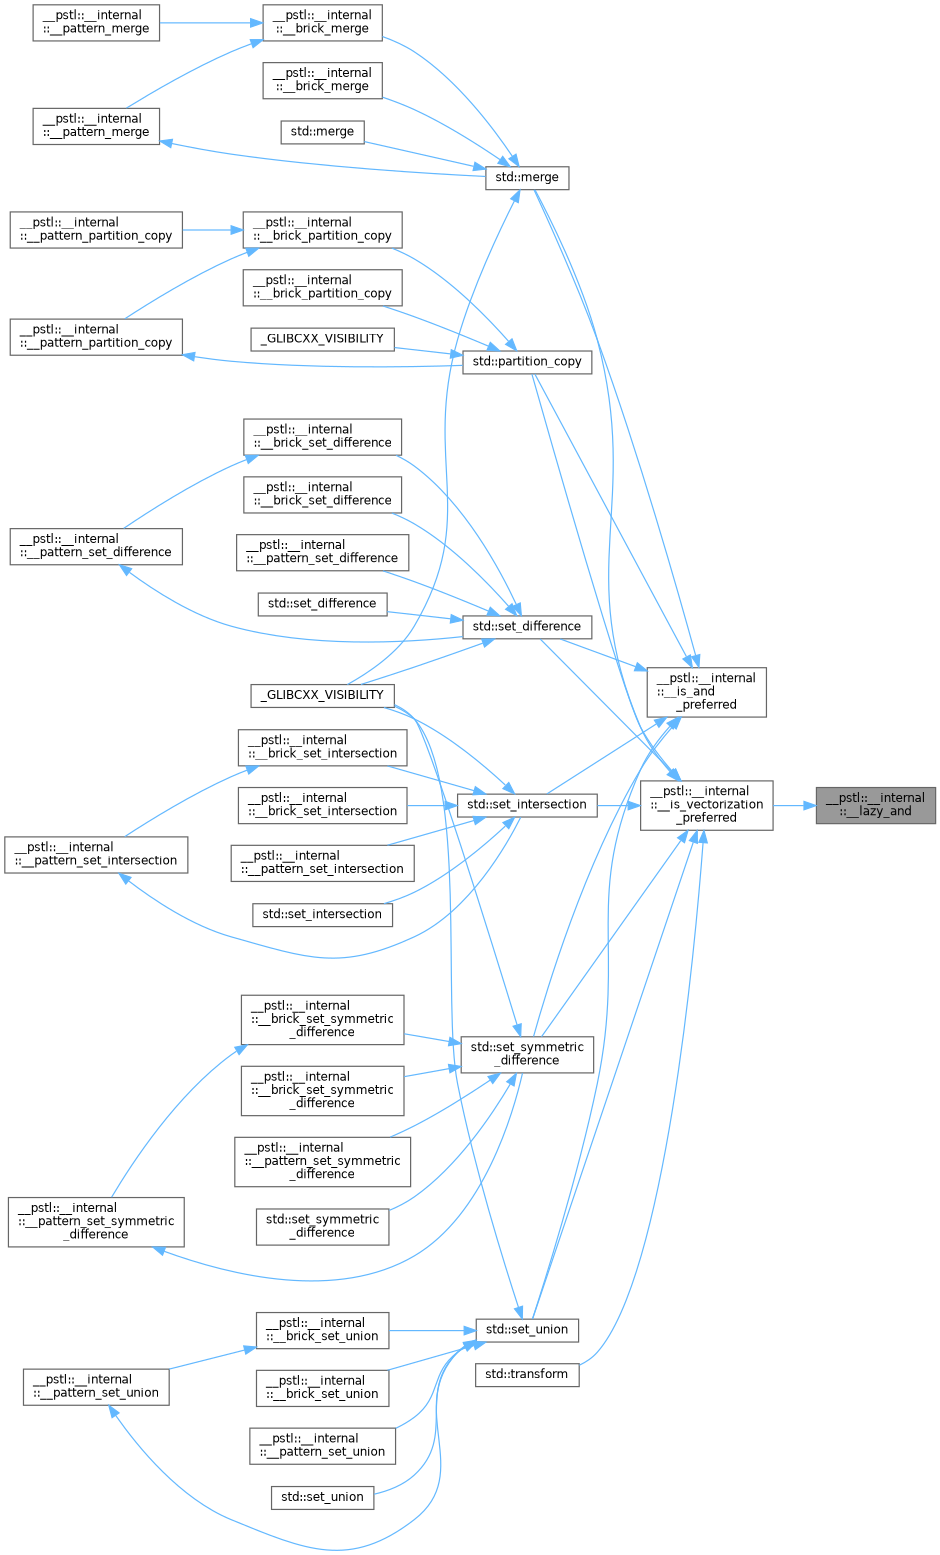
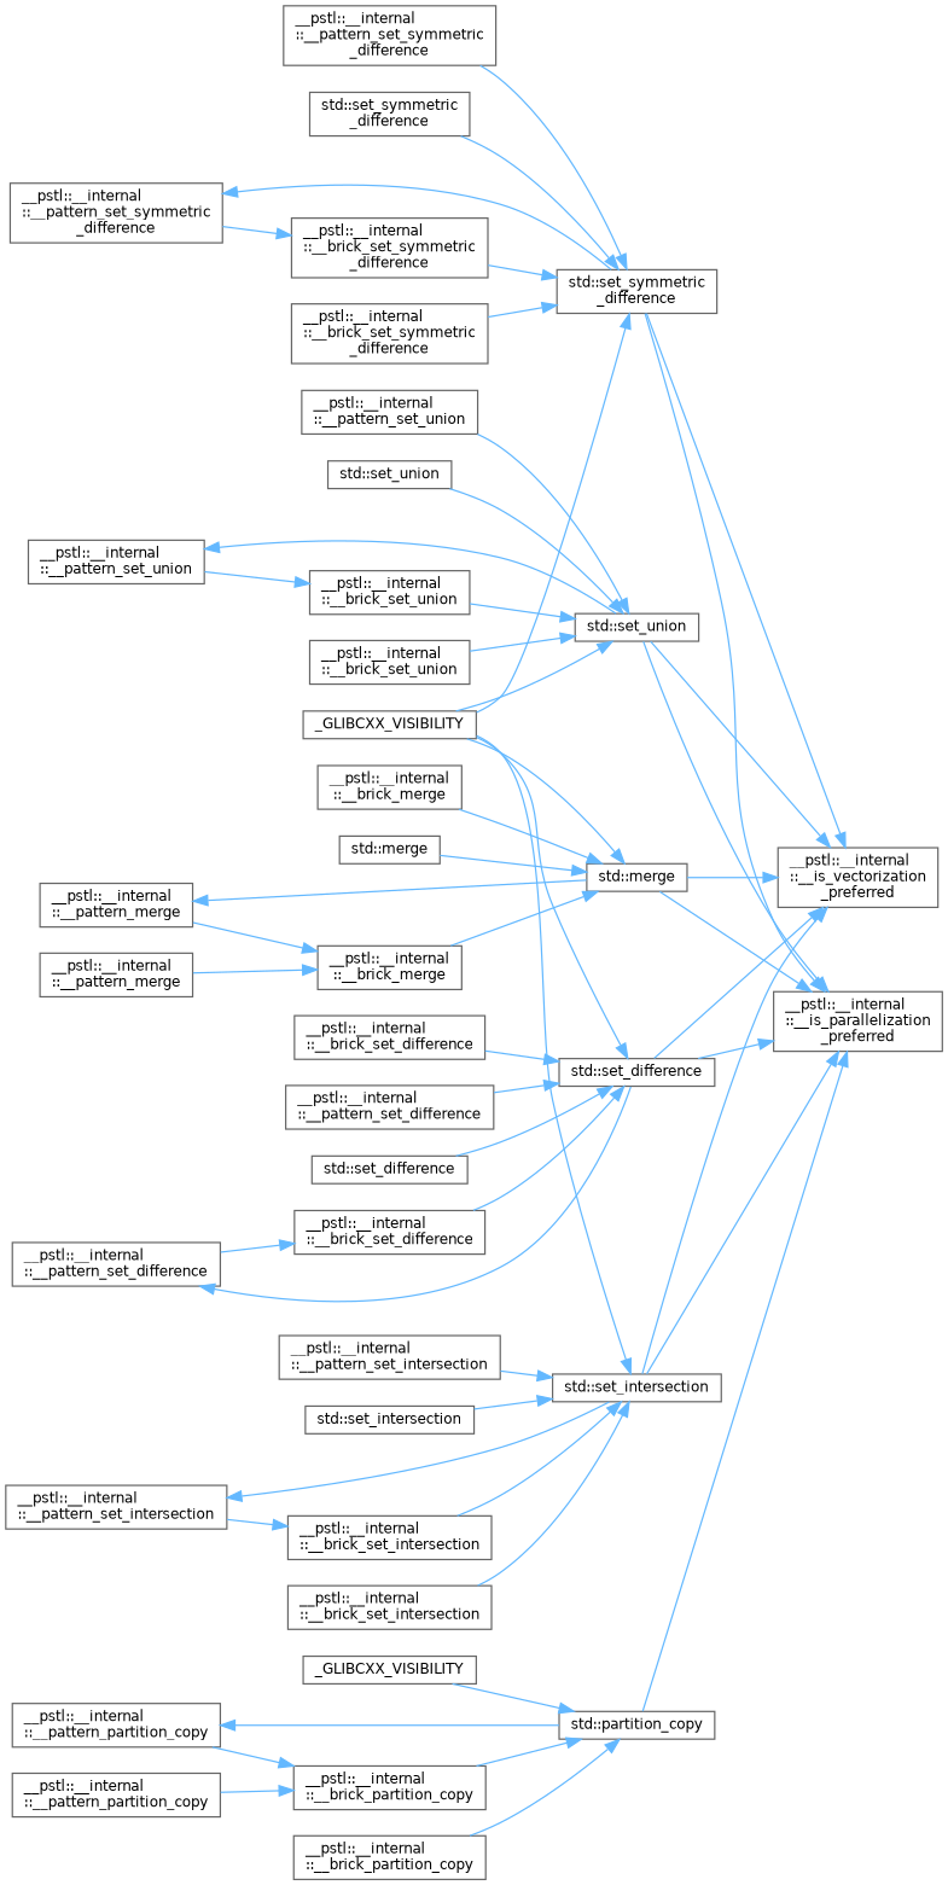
  digraph {
    rankdir=RL
    node [color=grey40 fillcolor=white fontname=Helvetica fontsize=10 shape=box style=filled]
    edge [color=steelblue1 dir=back fontname=Helvetica fontsize=10 labelfontname=Helvetica labelfontsize=10 style=solid]
-   n1 [color=gray40 fillcolor=grey60 fontcolor=black height=0.2 label="__pstl::__internal\l::__lazy_and" width=0.4]
    n2 [height=0.2 label="__pstl::__internal\l::__is_vectorization\l_preferred" width=0.4]
-   n3 [height=0.2 label="__pstl::__internal\l::__is_and\l_preferred" width=0.4]
+   n3 [height=0.2 label="__pstl::__internal\l::__is_parallelization\l_preferred" width=0.4]
    n4 [height=0.2 label="std::merge" width=0.4]
    n5 [height=0.2 label="std::partition_copy" width=0.4]
    n6 [height=0.2 label="std::set_difference" width=0.4]
    n7 [height=0.2 label="std::set_intersection" width=0.4]
    n8 [height=0.2 label="std::set_symmetric\l_difference" width=0.4]
    n9 [height=0.2 label="std::set_union" width=0.4]
-   n10 [height=0.2 label="std::transform" width=0.4]
    n11 [height=0.2 label="__pstl::__internal\l::__brick_merge" width=0.4]
    n12 [height=0.2 label="__pstl::__internal\l::__brick_merge" width=0.4]
    n13 [height=0.2 label=_GLIBCXX_VISIBILITY width=0.4]
    n14 [height=0.2 label="std::merge" width=0.4]
    n15 [height=0.2 label="__pstl::__internal\l::__brick_partition_copy" width=0.4]
    n16 [height=0.2 label="__pstl::__internal\l::__brick_partition_copy" width=0.4]
    n17 [height=0.2 label=_GLIBCXX_VISIBILITY width=0.4]
    n18 [height=0.2 label="__pstl::__internal\l::__brick_set_difference" width=0.4]
    n19 [height=0.2 label="__pstl::__internal\l::__brick_set_difference" width=0.4]
    n20 [height=0.2 label="__pstl::__internal\l::__pattern_set_difference" width=0.4]
    n21 [height=0.2 label="std::set_difference" width=0.4]
    n22 [height=0.2 label="__pstl::__internal\l::__brick_set_intersection" width=0.4]
    n23 [height=0.2 label="__pstl::__internal\l::__brick_set_intersection" width=0.4]
    n24 [height=0.2 label="__pstl::__internal\l::__pattern_set_intersection" width=0.4]
    n25 [height=0.2 label="std::set_intersection" width=0.4]
    n26 [height=0.2 label="__pstl::__internal\l::__brick_set_symmetric\l_difference" width=0.4]
    n27 [height=0.2 label="__pstl::__internal\l::__brick_set_symmetric\l_difference" width=0.4]
    n28 [height=0.2 label="__pstl::__internal\l::__pattern_set_symmetric\l_difference" width=0.4]
    n29 [height=0.2 label="std::set_symmetric\l_difference" width=0.4]
    n30 [height=0.2 label="__pstl::__internal\l::__brick_set_union" width=0.4]
    n31 [height=0.2 label="__pstl::__internal\l::__brick_set_union" width=0.4]
    n32 [height=0.2 label="__pstl::__internal\l::__pattern_set_union" width=0.4]
    n33 [height=0.2 label="std::set_union" width=0.4]
    n34 [height=0.2 label="__pstl::__internal\l::__pattern_merge" width=0.4]
    n35 [height=0.2 label="__pstl::__internal\l::__pattern_merge" width=0.4]
    n36 [height=0.2 label="__pstl::__internal\l::__pattern_partition_copy" width=0.4]
    n37 [height=0.2 label="__pstl::__internal\l::__pattern_partition_copy" width=0.4]
    n38 [height=0.2 label="__pstl::__internal\l::__pattern_set_difference" width=0.4]
    n39 [height=0.2 label="__pstl::__internal\l::__pattern_set_intersection" width=0.4]
    n40 [height=0.2 label="__pstl::__internal\l::__pattern_set_symmetric\l_difference" width=0.4]
    n41 [height=0.2 label="__pstl::__internal\l::__pattern_set_union" width=0.4]
-   n1 -> n2
    n2 -> n4
-   n2 -> n5
    n2 -> n6
    n2 -> n7
    n2 -> n8
    n2 -> n9
-   n2 -> n10
    n3 -> n4
    n3 -> n5
    n3 -> n6
    n3 -> n7
    n3 -> n8
    n3 -> n9
    n4 -> n11
    n4 -> n12
    n4 -> n13
    n4 -> n14
    n5 -> n15
    n5 -> n16
    n5 -> n17
    n6 -> n13
    n6 -> n18
    n6 -> n19
    n6 -> n20
    n6 -> n21
    n7 -> n13
    n7 -> n22
    n7 -> n23
    n7 -> n24
    n7 -> n25
    n8 -> n13
    n8 -> n26
    n8 -> n27
    n8 -> n28
    n8 -> n29
    n9 -> n13
    n9 -> n30
    n9 -> n31
    n9 -> n32
    n9 -> n33
    n11 -> n34
    n11 -> n35
    n15 -> n36
    n15 -> n37
    n18 -> n38
    n22 -> n39
    n26 -> n40
    n30 -> n41
    n34 -> n4
    n36 -> n5
    n38 -> n6
    n39 -> n7
    n40 -> n8
    n41 -> n9
  }
